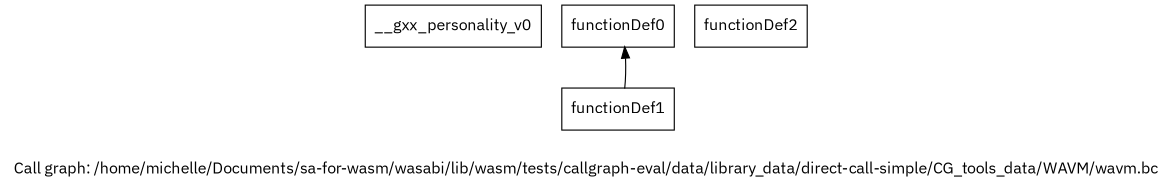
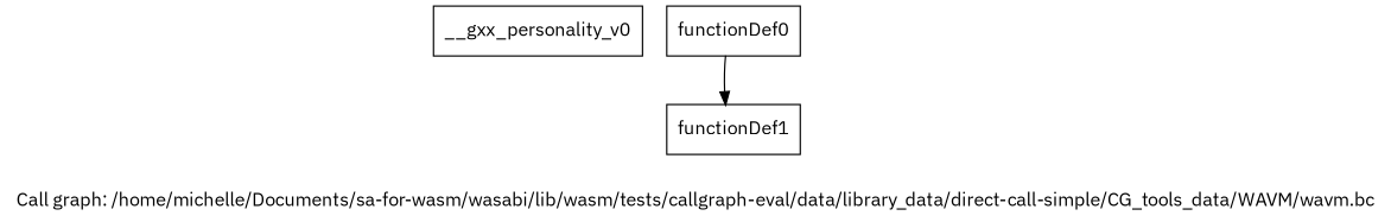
  digraph {
    label="Call graph: /home/michelle/Documents/sa-for-wasm/wasabi/lib/wasm/tests/callgraph-eval/data/library_data/direct-call-simple/CG_tools_data/WAVM/wavm.bc"
    fontname="IBM Plex Sans"
    node [shape=record fontname="IBM Plex Sans"]
    n1 [label="{__gxx_personality_v0}"]
    n2 [label="{functionDef0}"]
    n3 [label="{functionDef1}"]
-   n4 [label="{functionDef2}"]
-   n3 -> n2 [fontname="IBM Plex Sans"]
+   n2 -> n3 [fontname="IBM Plex Sans"]
  }
